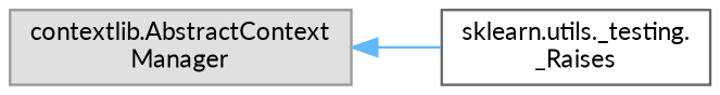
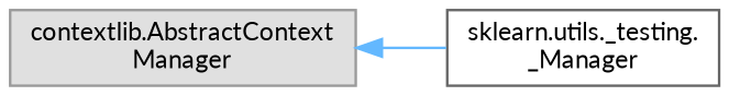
  digraph {
    rankdir=LR
    fontname=Lato
    node [fontname=Lato fontsize=10 shape=box style=filled]
    n1 [color=grey60 fillcolor="#E0E0E0" height=0.2 label="contextlib.AbstractContext\lManager" width=0.4]
-   n2 [color=grey40 fillcolor=white height=0.2 label="sklearn.utils._testing.\l_Raises" width=0.4]
+   n2 [color=grey40 fillcolor=white height=0.2 label="sklearn.utils._testing.\l_Manager" width=0.4]
    n1 -> n2 [color=steelblue1 dir=back fontname=Lato fontsize=10 labelfontname=Helvetica labelfontsize=10 style=solid]
  }
